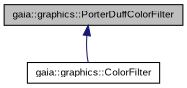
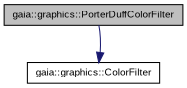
  digraph {
    fontname="Liberation Sans"
    node [color=black fontname="Liberation Sans" fontsize=10 shape=record style=filled]
    n1 [fillcolor=grey75 fontcolor=black height=0.2 label="gaia::graphics::PorterDuffColorFilter" width=0.4]
    n2 [fillcolor=white height=0.2 label="gaia::graphics::ColorFilter" width=0.4]
-   n1 -> n2 [color=midnightblue dir=back fontname="Liberation Sans" fontsize=10 labelfontname=Helvetica labelfontsize=10 style=solid]
+   n2 -> n1 [color=midnightblue dir=back fontname="Liberation Sans" fontsize=10 labelfontname=Helvetica labelfontsize=10 style=solid]
  }
